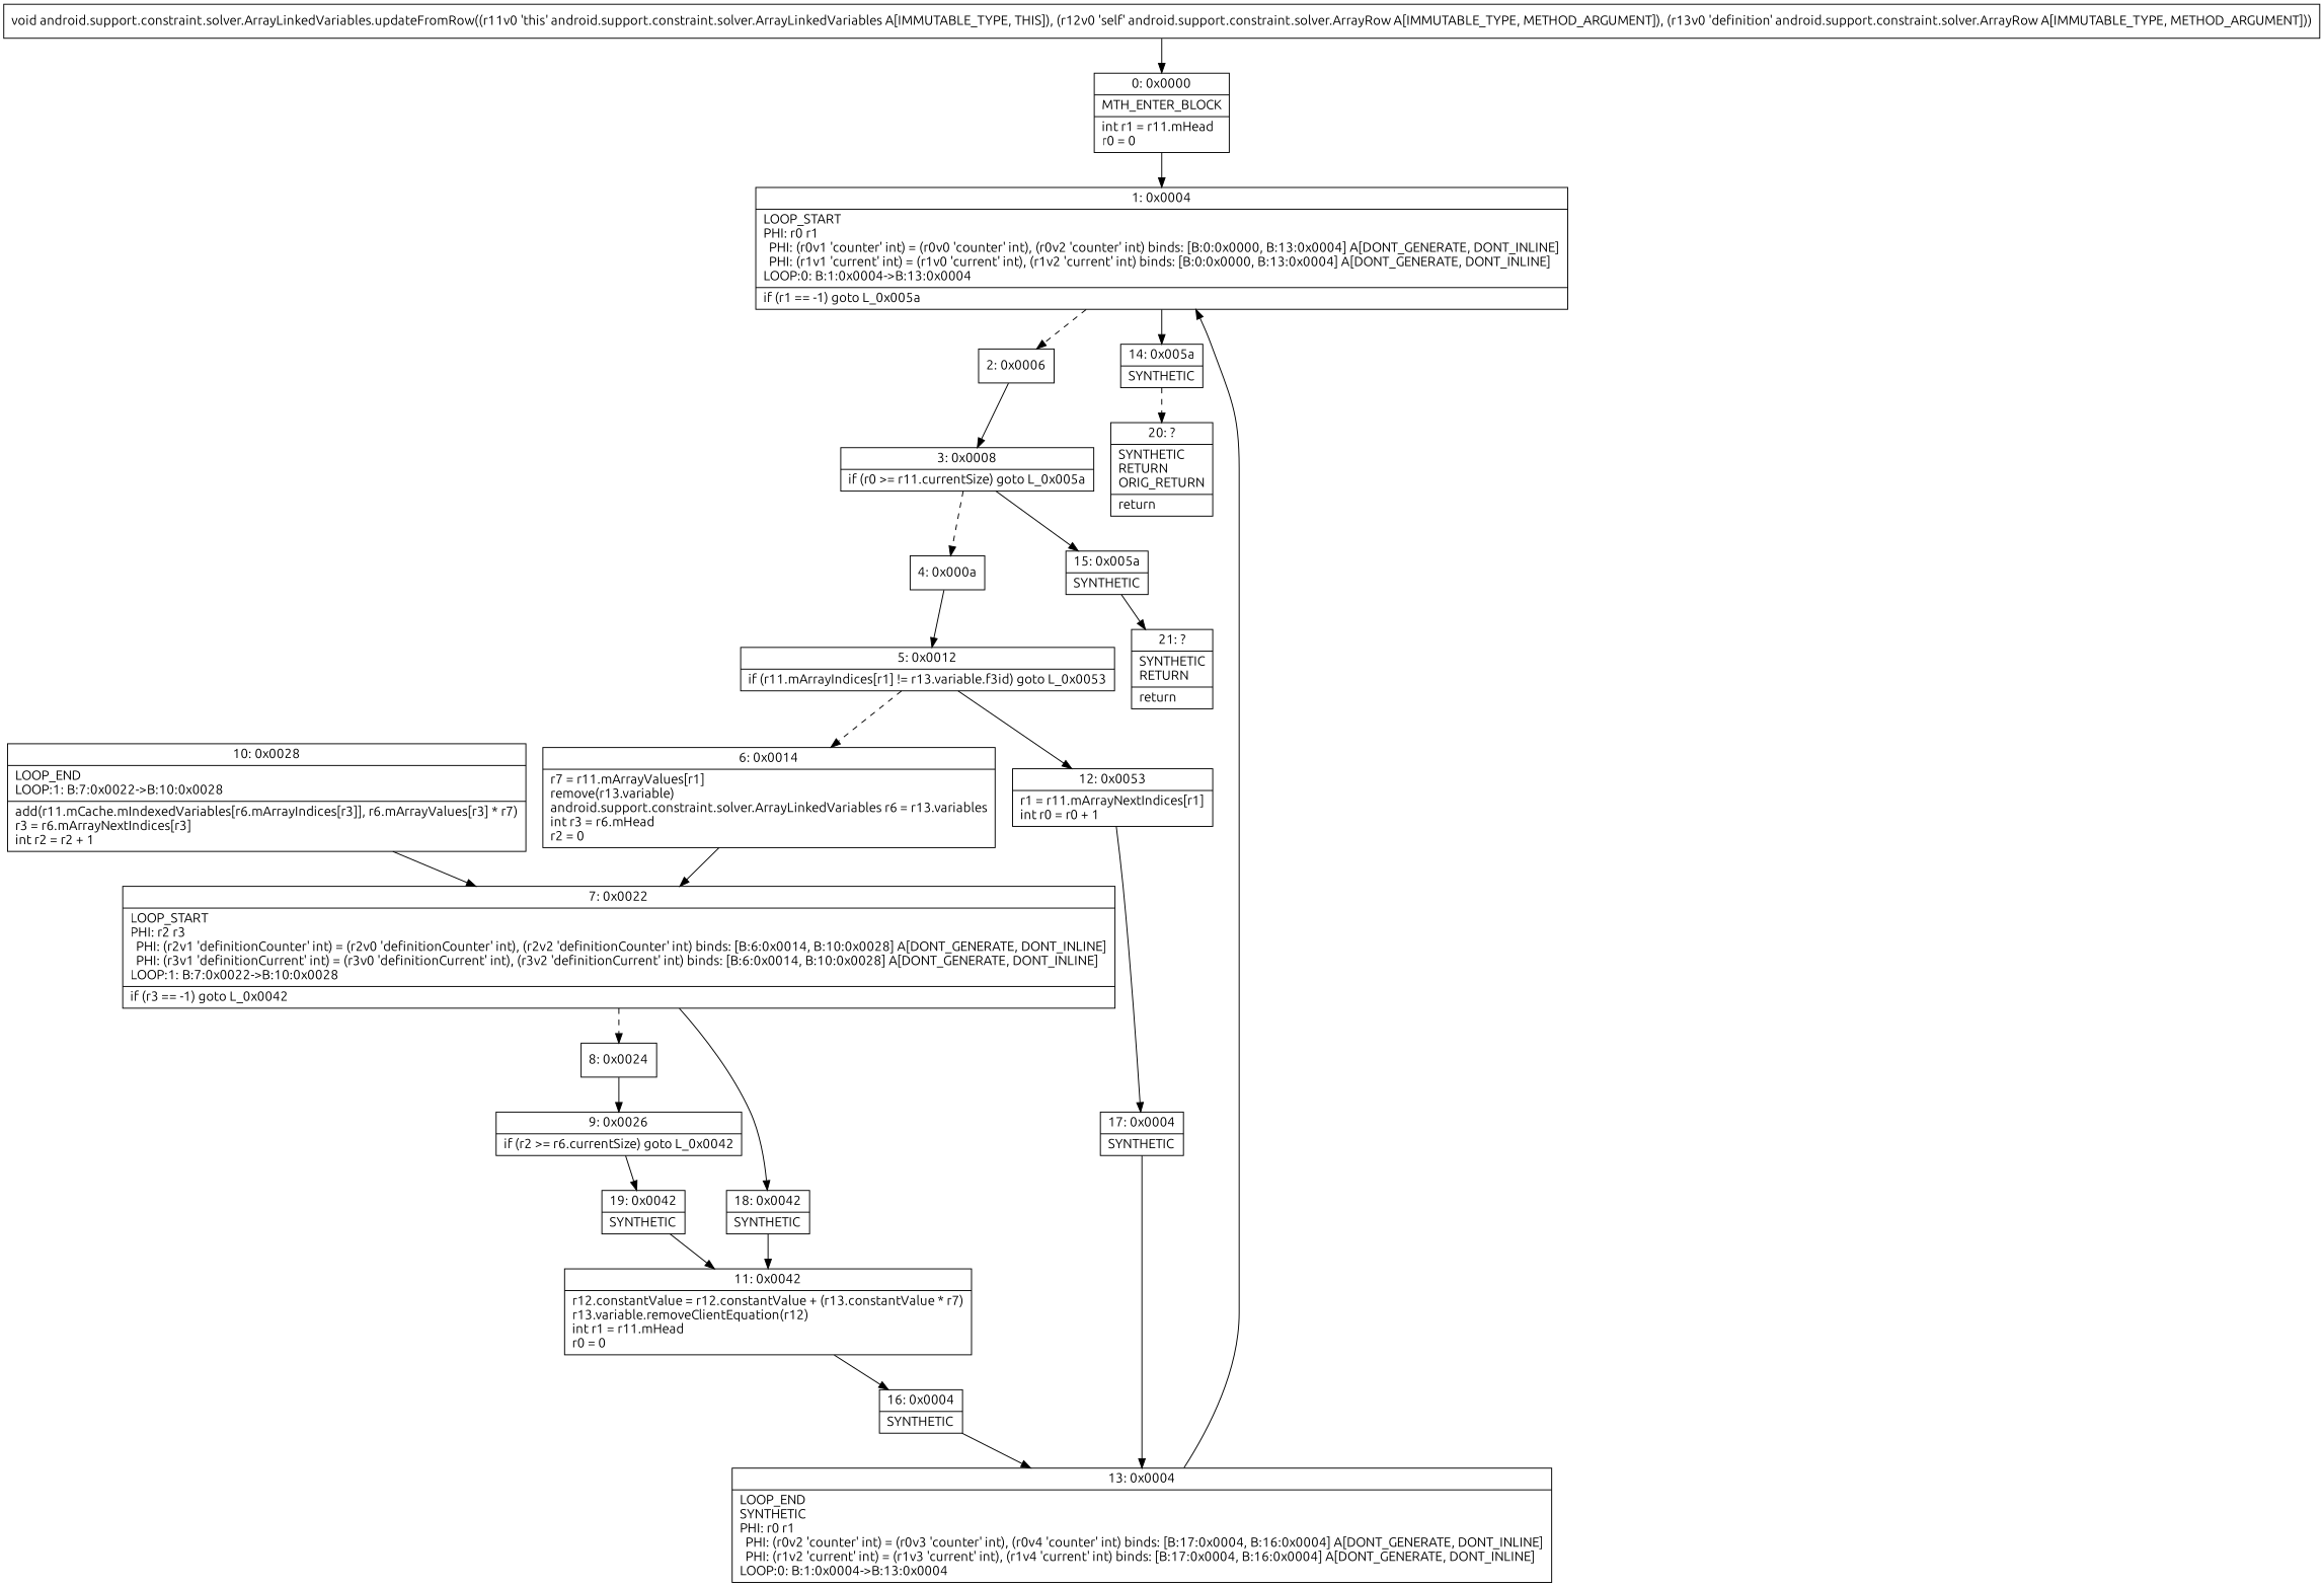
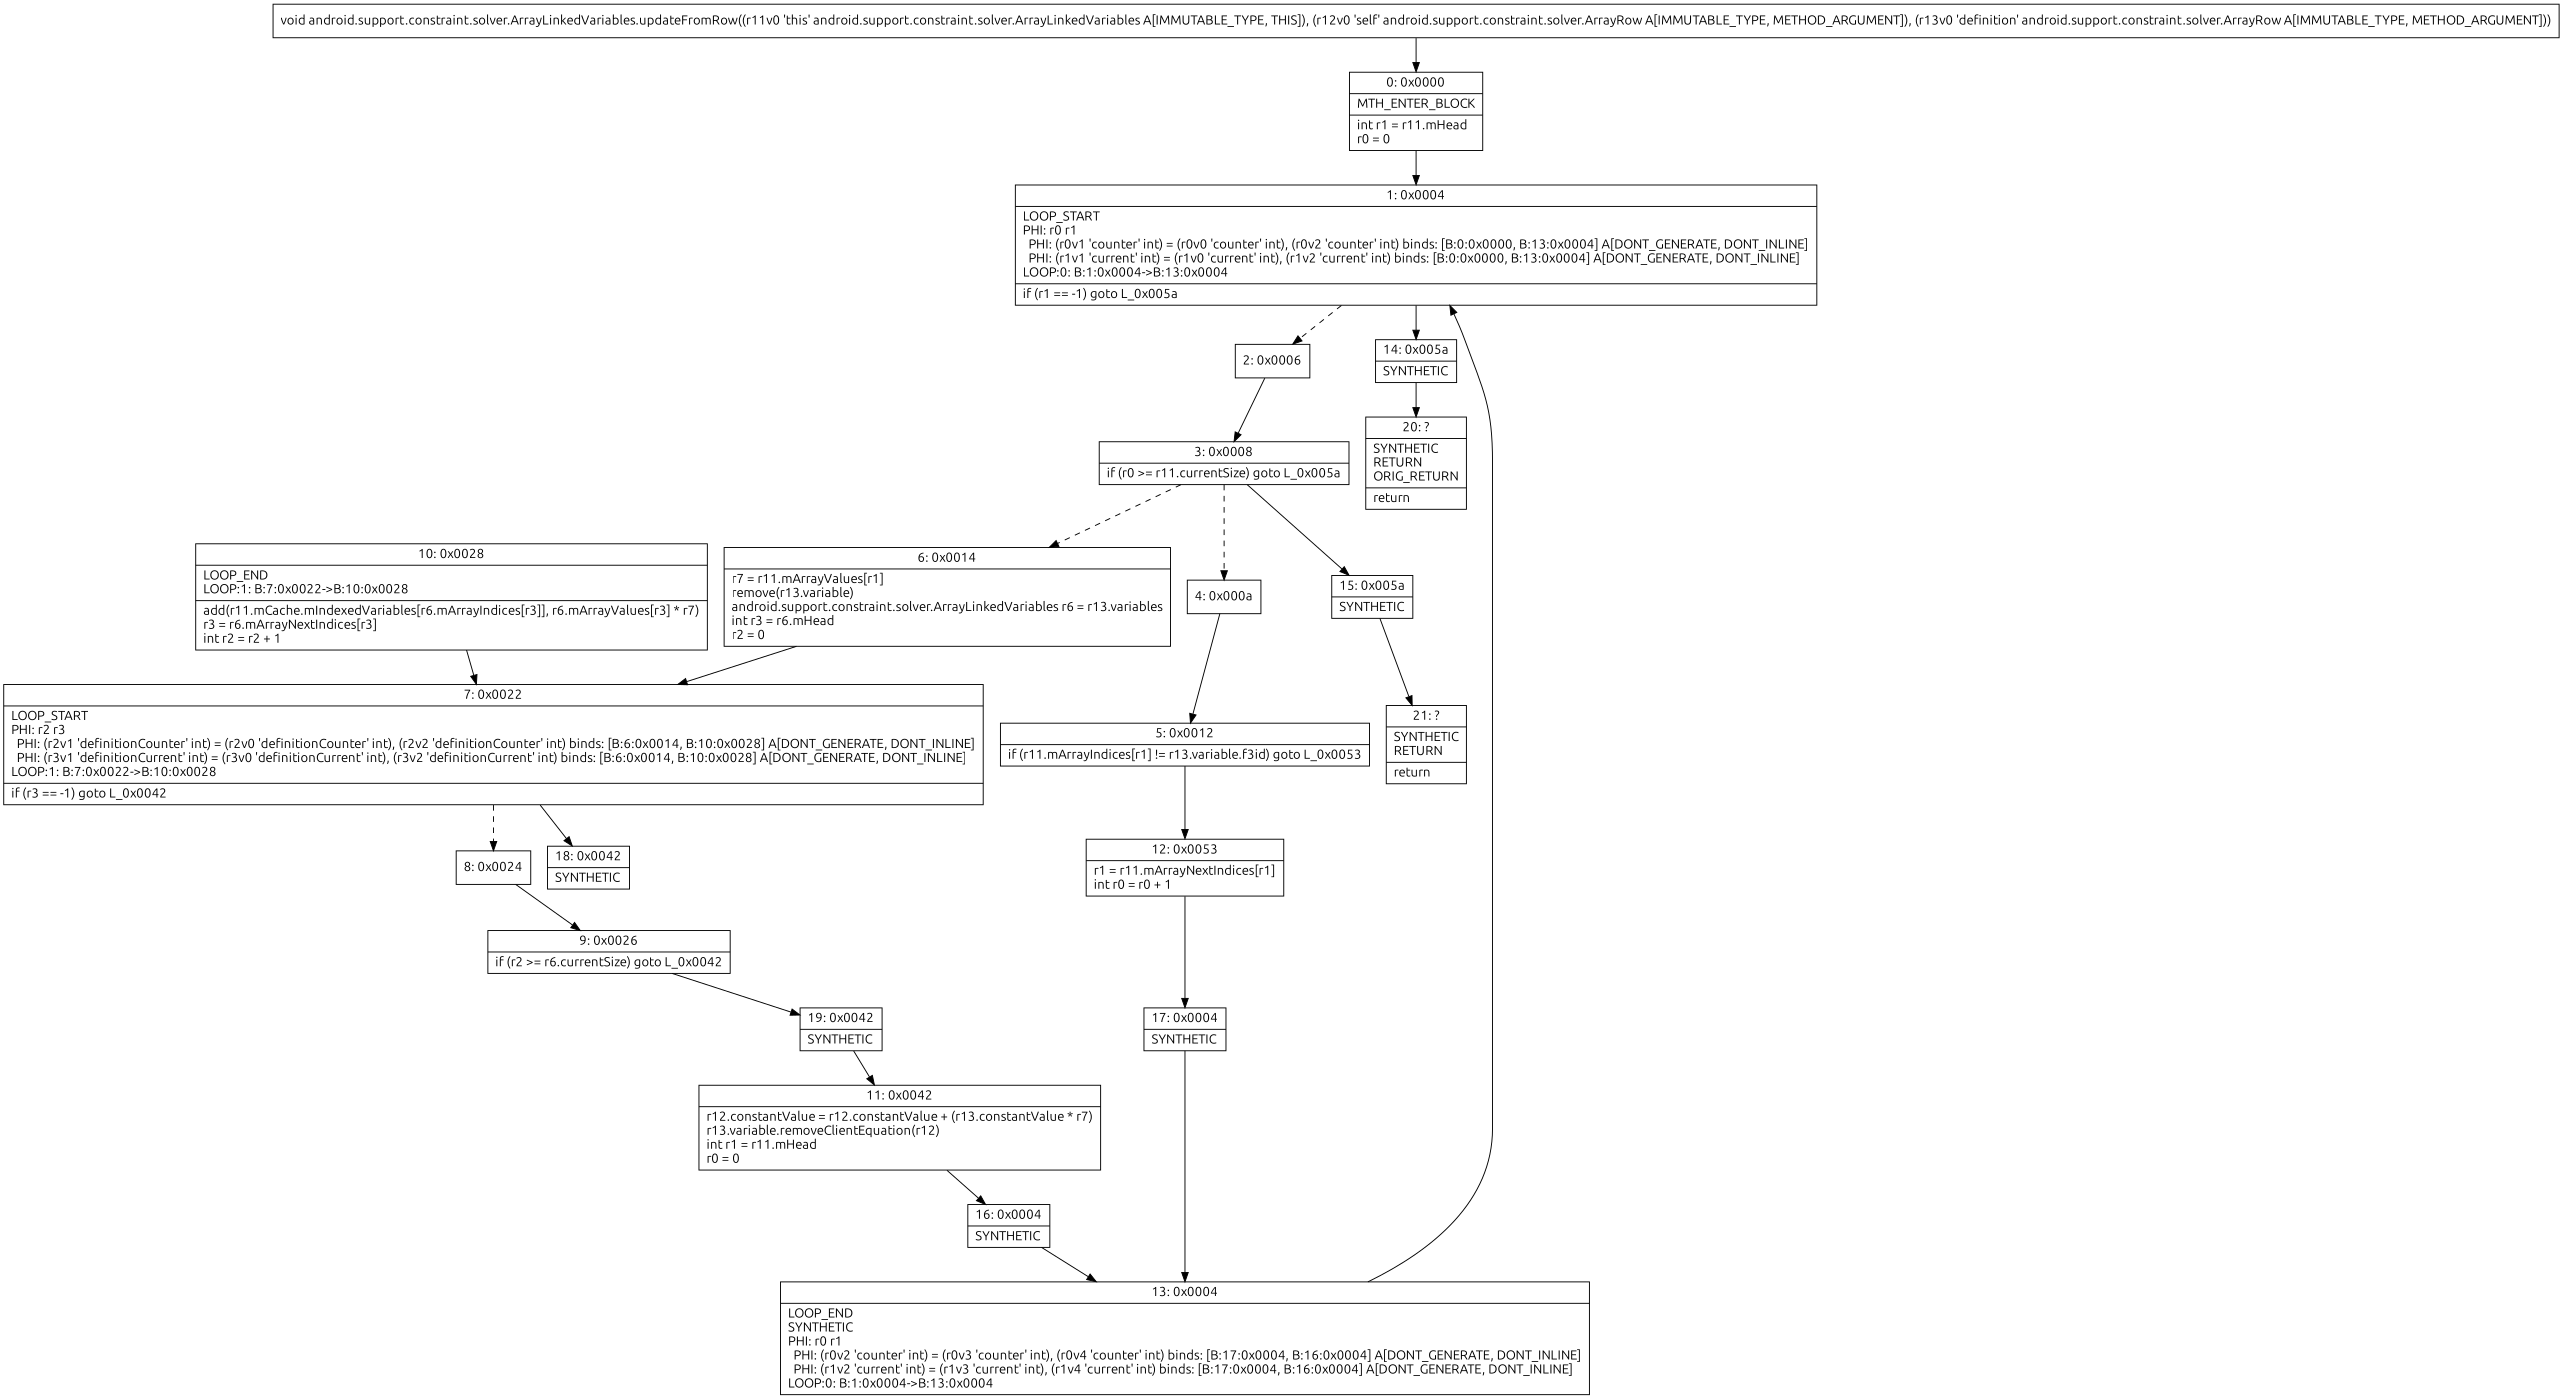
  digraph {
    fontname=Ubuntu
    node [fontname=Ubuntu shape=record]
    edge [fontname=Ubuntu]
    n1 [label="{0\:\ 0x0000|MTH_ENTER_BLOCK\l|int r1 = r11.mHead\lr0 = 0\l}"]
    n2 [label="{1\:\ 0x0004|LOOP_START\lPHI: r0 r1 \l  PHI: (r0v1 'counter' int) = (r0v0 'counter' int), (r0v2 'counter' int) binds: [B:0:0x0000, B:13:0x0004] A[DONT_GENERATE, DONT_INLINE]\l  PHI: (r1v1 'current' int) = (r1v0 'current' int), (r1v2 'current' int) binds: [B:0:0x0000, B:13:0x0004] A[DONT_GENERATE, DONT_INLINE]\lLOOP:0: B:1:0x0004\-\>B:13:0x0004\l|if (r1 == \-1) goto L_0x005a\l}"]
    n3 [label="{2\:\ 0x0006}"]
    n4 [label="{14\:\ 0x005a|SYNTHETIC\l}"]
    n5 [label="{3\:\ 0x0008|if (r0 \>= r11.currentSize) goto L_0x005a\l}"]
    n6 [label="{20\:\ ?|SYNTHETIC\lRETURN\lORIG_RETURN\l|return\l}"]
    n7 [label="{4\:\ 0x000a}"]
    n8 [label="{15\:\ 0x005a|SYNTHETIC\l}"]
    n9 [label="{5\:\ 0x0012|if (r11.mArrayIndices[r1] != r13.variable.f3id) goto L_0x0053\l}"]
    n10 [label="{21\:\ ?|SYNTHETIC\lRETURN\l|return\l}"]
    n11 [label="{6\:\ 0x0014|r7 = r11.mArrayValues[r1]\lremove(r13.variable)\landroid.support.constraint.solver.ArrayLinkedVariables r6 = r13.variables\lint r3 = r6.mHead\lr2 = 0\l}"]
    n12 [label="{12\:\ 0x0053|r1 = r11.mArrayNextIndices[r1]\lint r0 = r0 + 1\l}"]
    n13 [label="{7\:\ 0x0022|LOOP_START\lPHI: r2 r3 \l  PHI: (r2v1 'definitionCounter' int) = (r2v0 'definitionCounter' int), (r2v2 'definitionCounter' int) binds: [B:6:0x0014, B:10:0x0028] A[DONT_GENERATE, DONT_INLINE]\l  PHI: (r3v1 'definitionCurrent' int) = (r3v0 'definitionCurrent' int), (r3v2 'definitionCurrent' int) binds: [B:6:0x0014, B:10:0x0028] A[DONT_GENERATE, DONT_INLINE]\lLOOP:1: B:7:0x0022\-\>B:10:0x0028\l|if (r3 == \-1) goto L_0x0042\l}"]
    n14 [label="{17\:\ 0x0004|SYNTHETIC\l}"]
    n15 [label="{8\:\ 0x0024}"]
    n16 [label="{18\:\ 0x0042|SYNTHETIC\l}"]
    n17 [label="{9\:\ 0x0026|if (r2 \>= r6.currentSize) goto L_0x0042\l}"]
    n18 [label="{11\:\ 0x0042|r12.constantValue = r12.constantValue + (r13.constantValue * r7)\lr13.variable.removeClientEquation(r12)\lint r1 = r11.mHead\lr0 = 0\l}"]
    n19 [label="{19\:\ 0x0042|SYNTHETIC\l}"]
    n20 [label="{10\:\ 0x0028|LOOP_END\lLOOP:1: B:7:0x0022\-\>B:10:0x0028\l|add(r11.mCache.mIndexedVariables[r6.mArrayIndices[r3]], r6.mArrayValues[r3] * r7)\lr3 = r6.mArrayNextIndices[r3]\lint r2 = r2 + 1\l}"]
    n21 [label="{16\:\ 0x0004|SYNTHETIC\l}"]
    n22 [label="{13\:\ 0x0004|LOOP_END\lSYNTHETIC\lPHI: r0 r1 \l  PHI: (r0v2 'counter' int) = (r0v3 'counter' int), (r0v4 'counter' int) binds: [B:17:0x0004, B:16:0x0004] A[DONT_GENERATE, DONT_INLINE]\l  PHI: (r1v2 'current' int) = (r1v3 'current' int), (r1v4 'current' int) binds: [B:17:0x0004, B:16:0x0004] A[DONT_GENERATE, DONT_INLINE]\lLOOP:0: B:1:0x0004\-\>B:13:0x0004\l}"]
    n23 [label="{void android.support.constraint.solver.ArrayLinkedVariables.updateFromRow((r11v0 'this' android.support.constraint.solver.ArrayLinkedVariables A[IMMUTABLE_TYPE, THIS]), (r12v0 'self' android.support.constraint.solver.ArrayRow A[IMMUTABLE_TYPE, METHOD_ARGUMENT]), (r13v0 'definition' android.support.constraint.solver.ArrayRow A[IMMUTABLE_TYPE, METHOD_ARGUMENT])) }"]
    n1 -> n2
    n2 -> n3 [style=dashed]
    n2 -> n4
    n3 -> n5
-   n4 -> n6 [style=dashed]
+   n4 -> n6
    n5 -> n7 [style=dashed]
    n5 -> n8
    n7 -> n9
    n8 -> n10
-   n9 -> n11 [style=dashed]
+   n5 -> n11 [style=dashed]
    n9 -> n12
    n11 -> n13
    n12 -> n14
    n13 -> n15 [style=dashed]
    n13 -> n16
    n14 -> n22
    n15 -> n17
-   n16 -> n18
    n17 -> n19
    n18 -> n21
    n19 -> n18
    n20 -> n13
    n21 -> n22
    n22 -> n2
    n23 -> n1
  }
